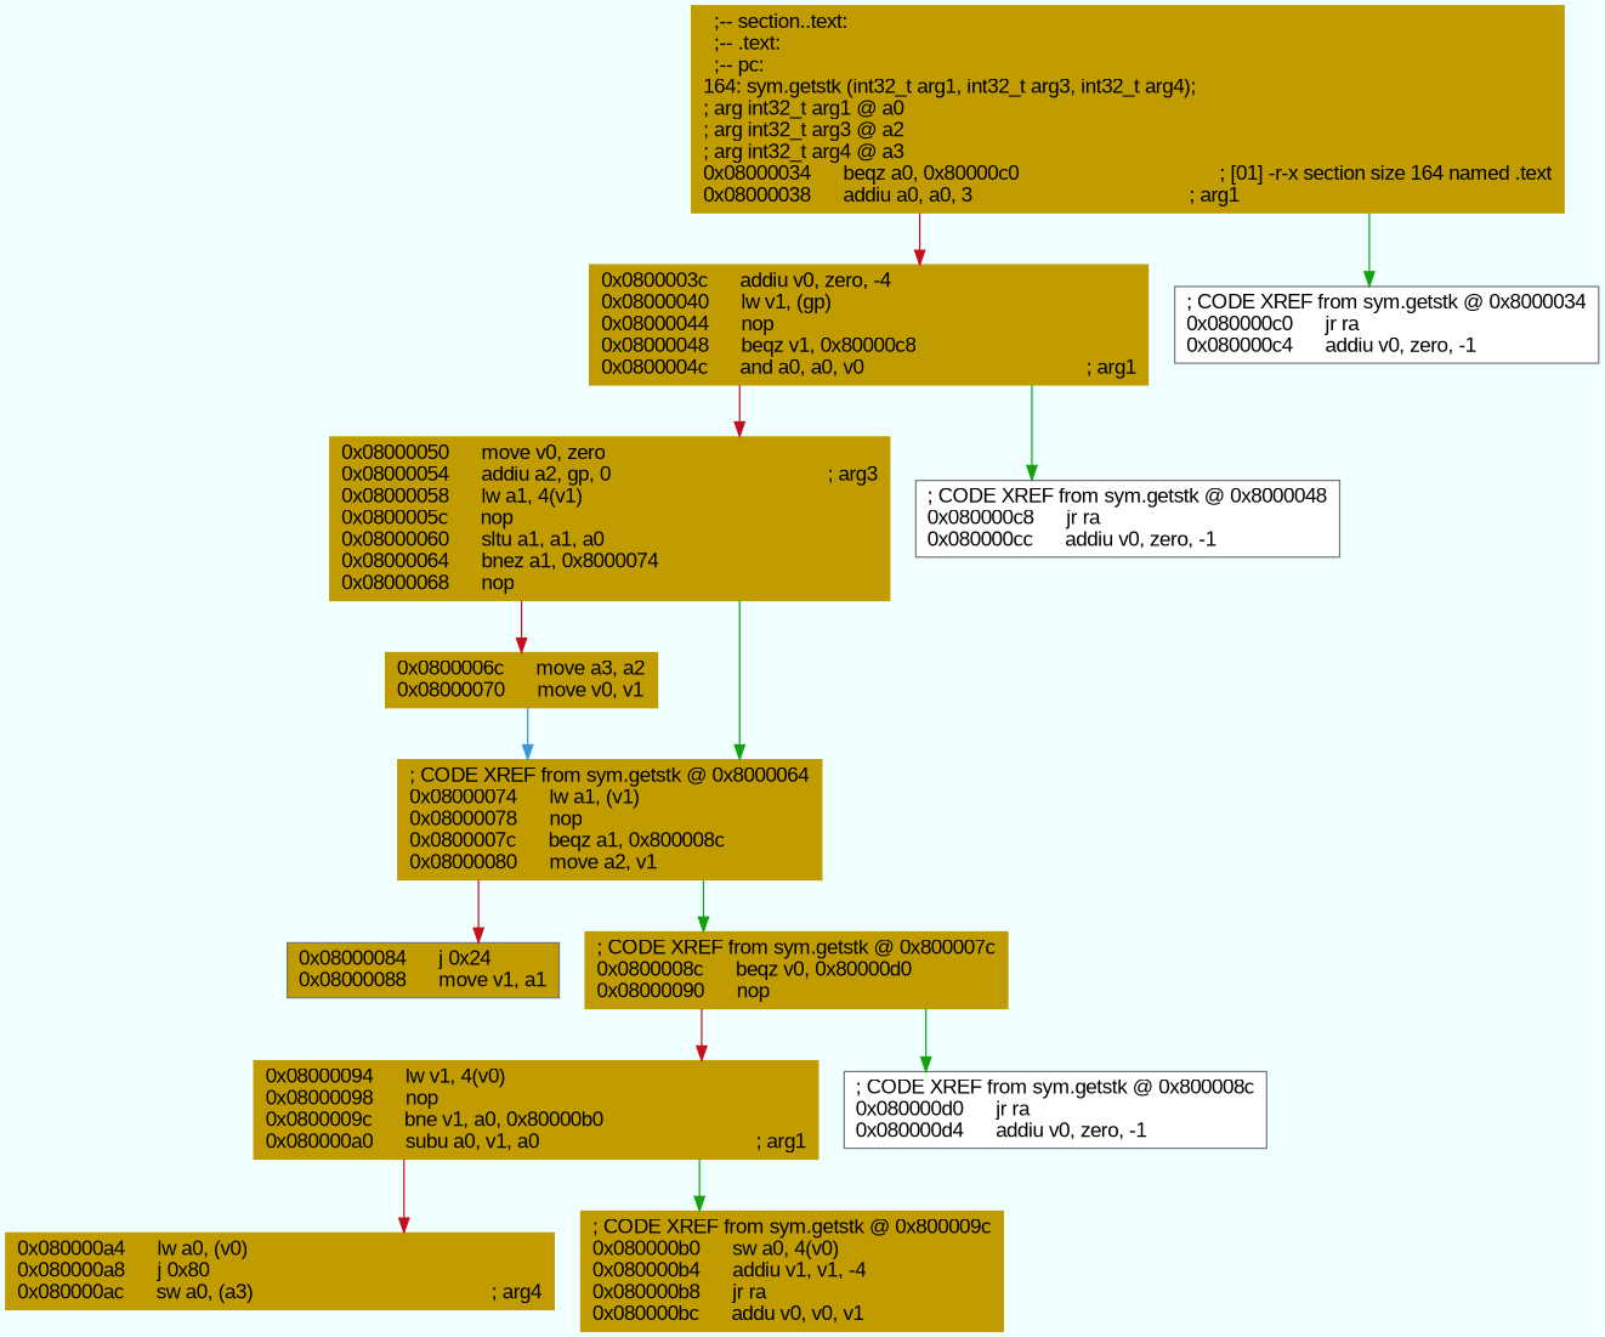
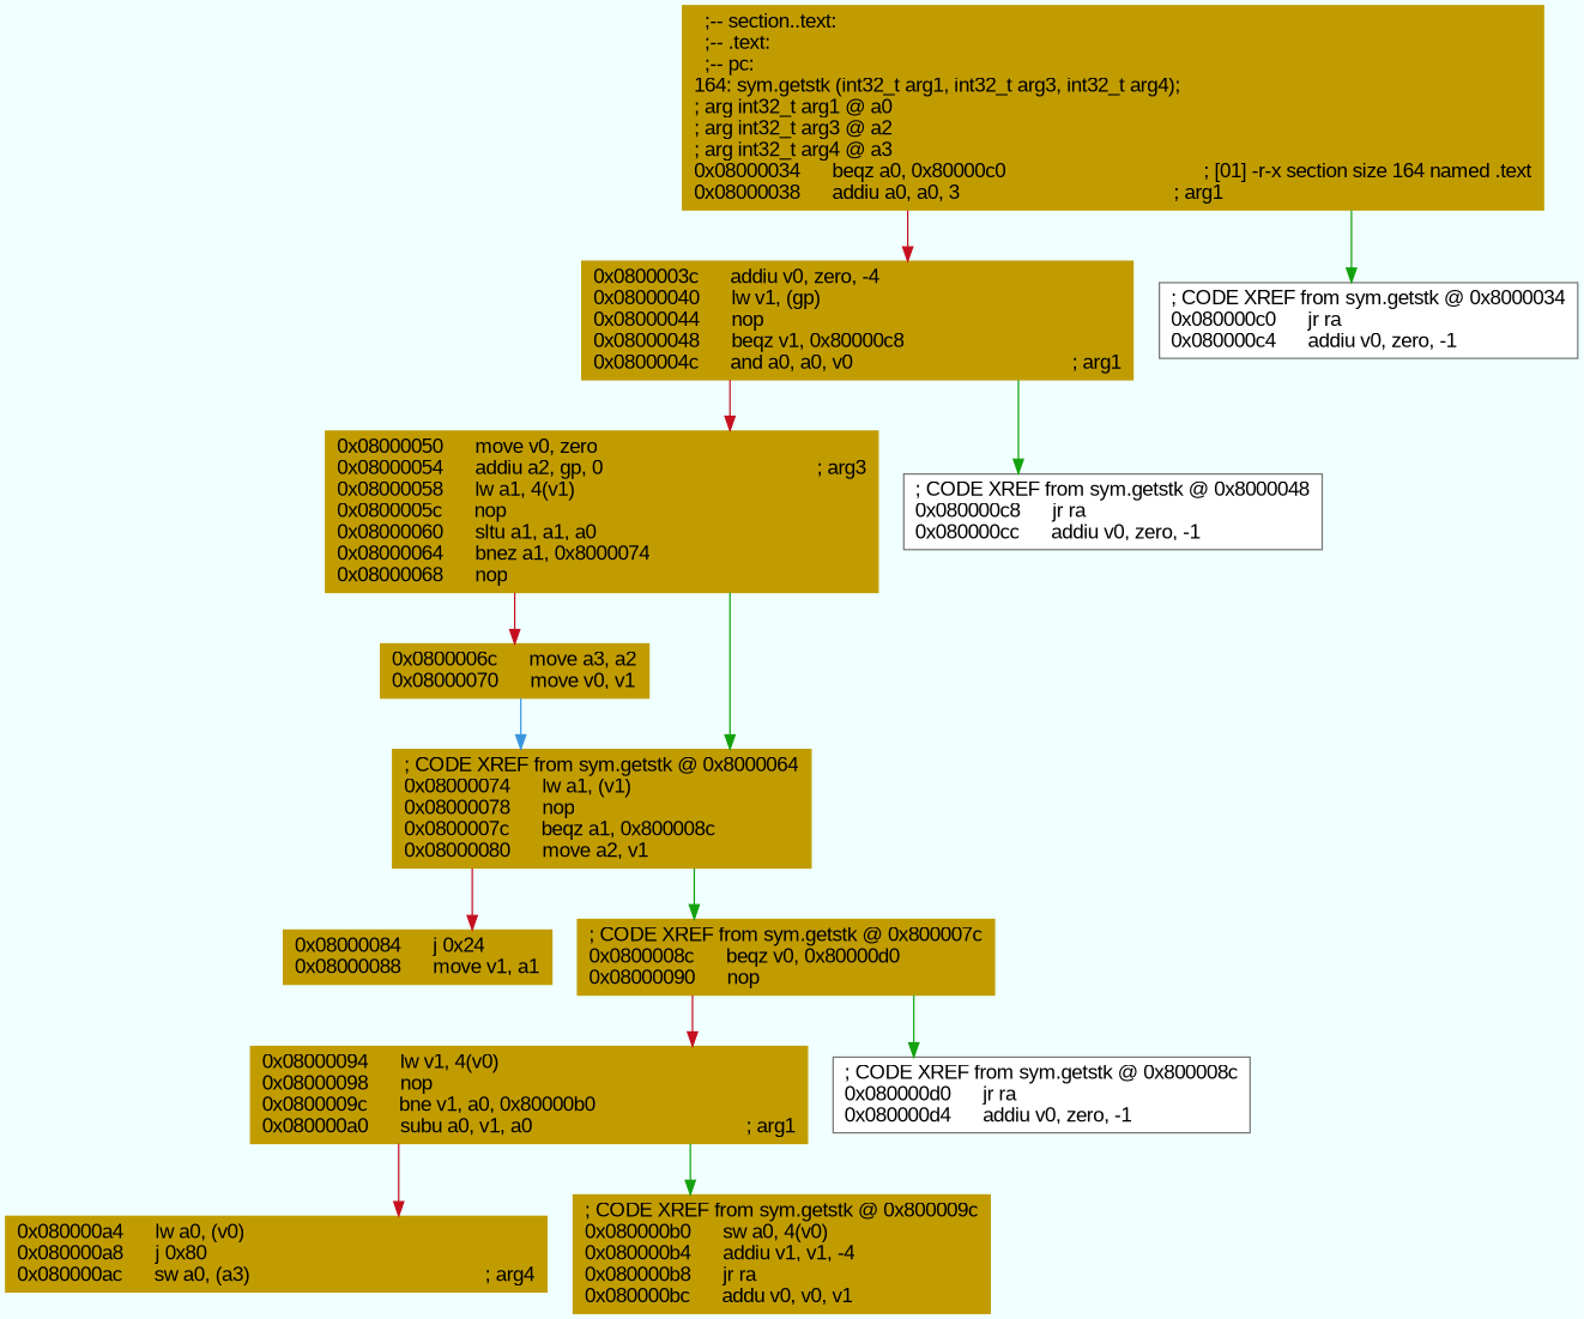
  digraph {
    bgcolor=azure
    fontname="Liberation Sans"
    fontsize=8
    splines=ortho
    node [color="#c19c00" fillcolor="#c19c00" fontname="Liberation Sans" shape=box style=filled]
    edge [arrowhead=normal color="#c50f1f" fontname="Liberation Sans"]
    n1 [label="  ;-- section..text:\l  ;-- .text:\l  ;-- pc:\l164: sym.getstk (int32_t arg1, int32_t arg3, int32_t arg4);\l; arg int32_t arg1 @ a0\l; arg int32_t arg3 @ a2\l; arg int32_t arg4 @ a3\l0x08000034      beqz a0, 0x80000c0                                     ; [01] -r-x section size 164 named .text\l0x08000038      addiu a0, a0, 3                                        ; arg1\l"]
    n2 [label="0x0800003c      addiu v0, zero, -4\l0x08000040      lw v1, (gp)\l0x08000044      nop\l0x08000048      beqz v1, 0x80000c8\l0x0800004c      and a0, a0, v0                                         ; arg1\l"]
    n3 [color="#767676" fillcolor=white label="; CODE XREF from sym.getstk @ 0x8000034\l0x080000c0      jr ra\l0x080000c4      addiu v0, zero, -1\l"]
    n4 [label="0x08000050      move v0, zero\l0x08000054      addiu a2, gp, 0                                        ; arg3\l0x08000058      lw a1, 4(v1)\l0x0800005c      nop\l0x08000060      sltu a1, a1, a0\l0x08000064      bnez a1, 0x8000074\l0x08000068      nop\l"]
    n5 [color="#767676" fillcolor=white label="; CODE XREF from sym.getstk @ 0x8000048\l0x080000c8      jr ra\l0x080000cc      addiu v0, zero, -1\l"]
    n6 [label="0x0800006c      move a3, a2\l0x08000070      move v0, v1\l"]
    n7 [label="; CODE XREF from sym.getstk @ 0x8000064\l0x08000074      lw a1, (v1)\l0x08000078      nop\l0x0800007c      beqz a1, 0x800008c\l0x08000080      move a2, v1\l"]
-   n8 [color="#767676" label="0x08000084      j 0x24\l0x08000088      move v1, a1\l"]
+   n8 [label="0x08000084      j 0x24\l0x08000088      move v1, a1\l"]
    n9 [label="; CODE XREF from sym.getstk @ 0x800007c\l0x0800008c      beqz v0, 0x80000d0\l0x08000090      nop\l"]
    n10 [label="0x08000094      lw v1, 4(v0)\l0x08000098      nop\l0x0800009c      bne v1, a0, 0x80000b0\l0x080000a0      subu a0, v1, a0                                        ; arg1\l"]
    n11 [color="#767676" fillcolor=white label="; CODE XREF from sym.getstk @ 0x800008c\l0x080000d0      jr ra\l0x080000d4      addiu v0, zero, -1\l"]
    n12 [label="0x080000a4      lw a0, (v0)\l0x080000a8      j 0x80\l0x080000ac      sw a0, (a3)                                            ; arg4\l"]
    n13 [label="; CODE XREF from sym.getstk @ 0x800009c\l0x080000b0      sw a0, 4(v0)\l0x080000b4      addiu v1, v1, -4\l0x080000b8      jr ra\l0x080000bc      addu v0, v0, v1\l"]
    n1 -> n2
    n1 -> n3 [color="#13a10e"]
    n2 -> n4
    n2 -> n5 [color="#13a10e"]
    n4 -> n6
    n4 -> n7 [color="#13a10e"]
    n6 -> n7 [color="#3a96dd"]
    n7 -> n8
    n7 -> n9 [color="#13a10e"]
    n9 -> n10
    n9 -> n11 [color="#13a10e"]
    n10 -> n12
    n10 -> n13 [color="#13a10e"]
  }
